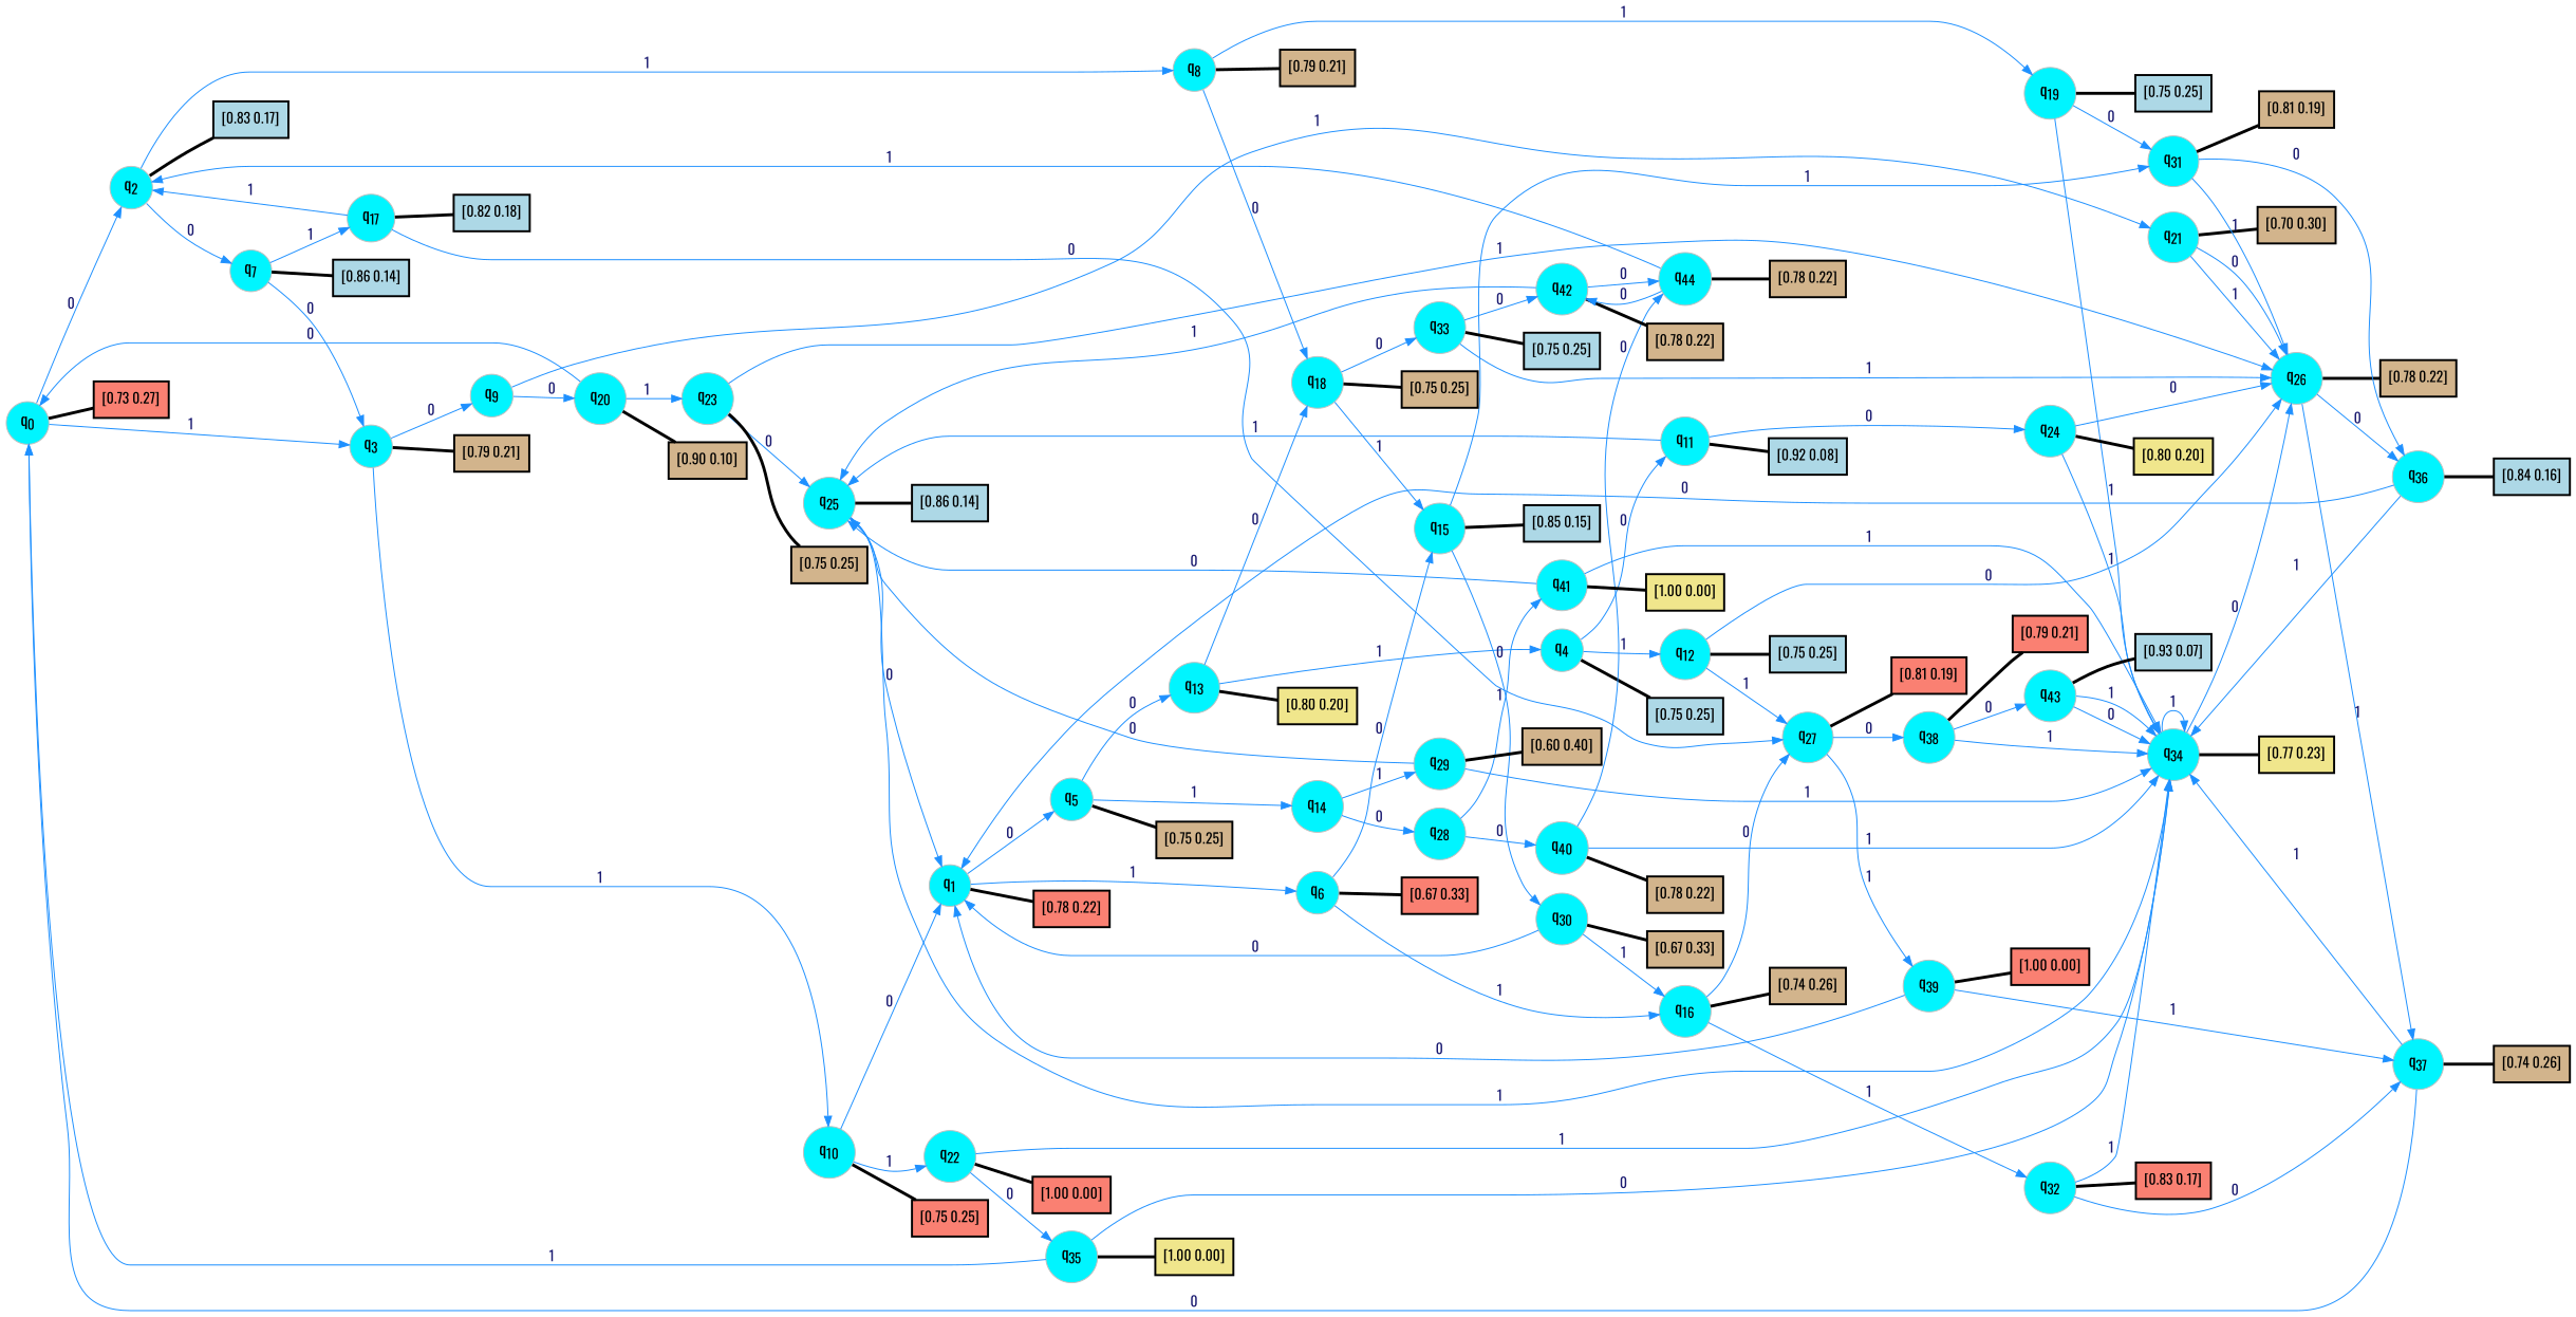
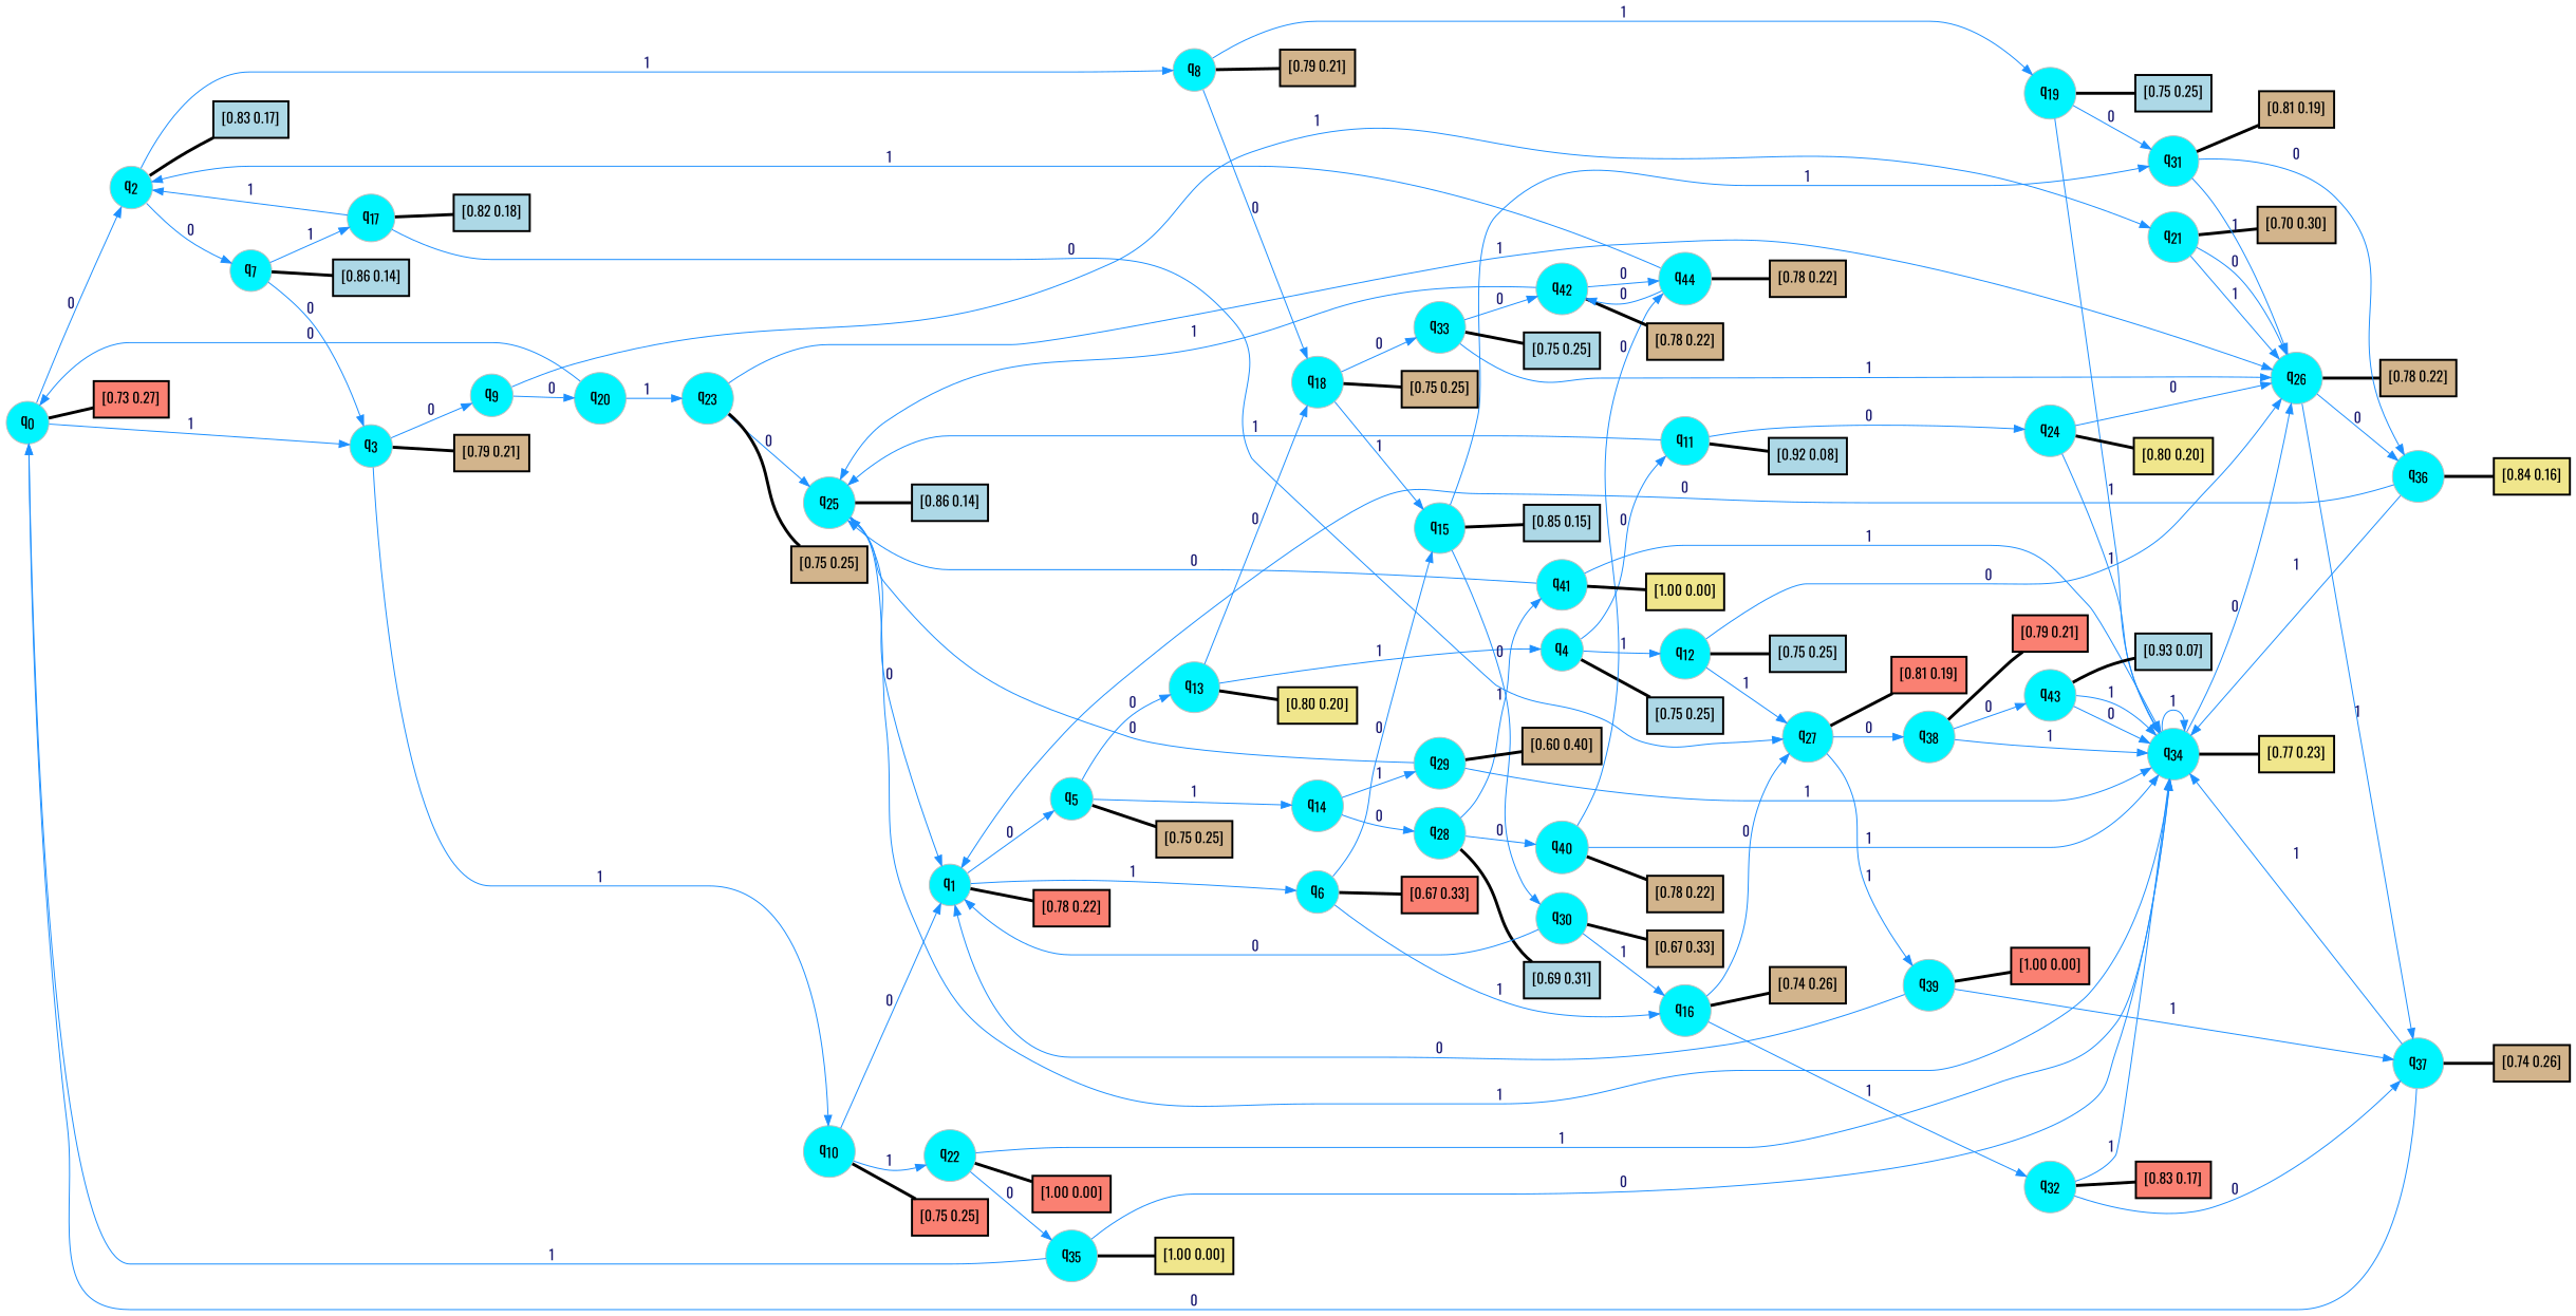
  digraph {
    fontname=Oswald
    rankdir=LR
    node [color=gray fillcolor=turquoise1 fontcolor=black fontname=Oswald fontsize=16 fontweight=bold shape=circle style=filled]
    edge [arrowsize=1 color=dodgerblue1 fontcolor=midnightblue fontname=Oswald fontweight=bold penwidth=1 style=solid weight=20]
    n1 [label=<q<SUB>0</SUB>>]
    n2 [label=<q<SUB>2</SUB>>]
    n3 [label=<q<SUB>3</SUB>>]
    n4 [color=black fillcolor=salmon fontsize=14 label="[0.73 0.27]" penwidth=2 shape=box]
    n5 [label=<q<SUB>7</SUB>>]
    n6 [label=<q<SUB>8</SUB>>]
    n7 [color=black fillcolor=lightblue fontsize=14 label="[0.83 0.17]" penwidth=2 shape=box]
    n8 [label=<q<SUB>9</SUB>>]
    n9 [label=<q<SUB>10</SUB>>]
    n10 [color=black fillcolor=tan fontsize=14 label="[0.79 0.21]" penwidth=2 shape=box]
    n11 [label=<q<SUB>1</SUB>>]
    n12 [label=<q<SUB>5</SUB>>]
    n13 [label=<q<SUB>6</SUB>>]
    n14 [color=black fillcolor=salmon fontsize=14 label="[0.78 0.22]" penwidth=2 shape=box]
    n15 [label=<q<SUB>13</SUB>>]
    n16 [label=<q<SUB>14</SUB>>]
    n17 [color=black fillcolor=tan fontsize=14 label="[0.75 0.25]" penwidth=2 shape=box]
    n18 [label=<q<SUB>15</SUB>>]
    n19 [label=<q<SUB>16</SUB>>]
    n20 [color=black fillcolor=salmon fontsize=14 label="[0.67 0.33]" penwidth=2 shape=box]
    n21 [label=<q<SUB>17</SUB>>]
    n22 [color=black fillcolor=lightblue fontsize=14 label="[0.86 0.14]" penwidth=2 shape=box]
    n23 [label=<q<SUB>18</SUB>>]
    n24 [label=<q<SUB>19</SUB>>]
    n25 [color=black fillcolor=tan fontsize=14 label="[0.79 0.21]" penwidth=2 shape=box]
    n26 [label=<q<SUB>20</SUB>>]
    n27 [label=<q<SUB>21</SUB>>]
    n28 [label=<q<SUB>22</SUB>>]
    n29 [color=black fillcolor=salmon fontsize=14 label="[0.75 0.25]" penwidth=2 shape=box]
    n30 [label=<q<SUB>4</SUB>>]
    n31 [label=<q<SUB>11</SUB>>]
    n32 [label=<q<SUB>12</SUB>>]
    n33 [color=black fillcolor=lightblue fontsize=14 label="[0.75 0.25]" penwidth=2 shape=box]
    n34 [label=<q<SUB>24</SUB>>]
    n35 [label=<q<SUB>25</SUB>>]
    n36 [color=black fillcolor=lightblue fontsize=14 label="[0.92 0.08]" penwidth=2 shape=box]
    n37 [label=<q<SUB>26</SUB>>]
    n38 [label=<q<SUB>27</SUB>>]
    n39 [color=black fillcolor=lightblue fontsize=14 label="[0.75 0.25]" penwidth=2 shape=box]
    n40 [color=black fillcolor=khaki fontsize=14 label="[0.80 0.20]" penwidth=2 shape=box]
    n41 [label=<q<SUB>28</SUB>>]
    n42 [label=<q<SUB>29</SUB>>]
    n43 [label=<q<SUB>30</SUB>>]
    n44 [label=<q<SUB>31</SUB>>]
    n45 [color=black fillcolor=lightblue fontsize=14 label="[0.85 0.15]" penwidth=2 shape=box]
    n46 [label=<q<SUB>32</SUB>>]
    n47 [color=black fillcolor=tan fontsize=14 label="[0.74 0.26]" penwidth=2 shape=box]
    n48 [color=black fillcolor=lightblue fontsize=14 label="[0.82 0.18]" penwidth=2 shape=box]
    n49 [label=<q<SUB>33</SUB>>]
    n50 [color=black fillcolor=tan fontsize=14 label="[0.75 0.25]" penwidth=2 shape=box]
    n51 [label=<q<SUB>34</SUB>>]
    n52 [color=black fillcolor=lightblue fontsize=14 label="[0.75 0.25]" penwidth=2 shape=box]
    n53 [label=<q<SUB>23</SUB>>]
-   n54 [color=black fillcolor=tan fontsize=14 label="[0.90 0.10]" penwidth=2 shape=box]
    n55 [color=black fillcolor=tan fontsize=14 label="[0.70 0.30]" penwidth=2 shape=box]
    n56 [label=<q<SUB>35</SUB>>]
    n57 [color=black fillcolor=salmon fontsize=14 label="[1.00 0.00]" penwidth=2 shape=box]
    n58 [color=black fillcolor=khaki fontsize=14 label="[0.80 0.20]" penwidth=2 shape=box]
    n59 [color=black fillcolor=lightblue fontsize=14 label="[0.86 0.14]" penwidth=2 shape=box]
    n60 [label=<q<SUB>36</SUB>>]
    n61 [label=<q<SUB>37</SUB>>]
    n62 [color=black fillcolor=tan fontsize=14 label="[0.78 0.22]" penwidth=2 shape=box]
    n63 [label=<q<SUB>38</SUB>>]
    n64 [label=<q<SUB>39</SUB>>]
    n65 [color=black fillcolor=salmon fontsize=14 label="[0.81 0.19]" penwidth=2 shape=box]
    n66 [label=<q<SUB>40</SUB>>]
    n67 [label=<q<SUB>41</SUB>>]
+   n68 [color=black fillcolor=lightblue fontsize=14 label="[0.69 0.31]" penwidth=2 shape=box]
    n69 [color=black fillcolor=tan fontsize=14 label="[0.60 0.40]" penwidth=2 shape=box]
    n70 [color=black fillcolor=tan fontsize=14 label="[0.67 0.33]" penwidth=2 shape=box]
    n71 [color=black fillcolor=tan fontsize=14 label="[0.81 0.19]" penwidth=2 shape=box]
    n72 [color=black fillcolor=salmon fontsize=14 label="[0.83 0.17]" penwidth=2 shape=box]
    n73 [label=<q<SUB>42</SUB>>]
    n74 [color=black fillcolor=lightblue fontsize=14 label="[0.75 0.25]" penwidth=2 shape=box]
    n75 [color=black fillcolor=khaki fontsize=14 label="[0.77 0.23]" penwidth=2 shape=box]
    n76 [color=black fillcolor=tan fontsize=14 label="[0.75 0.25]" penwidth=2 shape=box]
    n77 [color=black fillcolor=khaki fontsize=14 label="[1.00 0.00]" penwidth=2 shape=box]
-   n78 [color=black fillcolor=lightblue fontsize=14 label="[0.84 0.16]" penwidth=2 shape=box]
+   n78 [color=black fillcolor=khaki fontsize=14 label="[0.84 0.16]" penwidth=2 shape=box]
    n79 [color=black fillcolor=tan fontsize=14 label="[0.74 0.26]" penwidth=2 shape=box]
    n80 [label=<q<SUB>43</SUB>>]
    n81 [color=black fillcolor=salmon fontsize=14 label="[0.79 0.21]" penwidth=2 shape=box]
    n82 [color=black fillcolor=salmon fontsize=14 label="[1.00 0.00]" penwidth=2 shape=box]
    n83 [label=<q<SUB>44</SUB>>]
    n84 [color=black fillcolor=tan fontsize=14 label="[0.78 0.22]" penwidth=2 shape=box]
    n85 [color=black fillcolor=khaki fontsize=14 label="[1.00 0.00]" penwidth=2 shape=box]
    n86 [color=black fillcolor=tan fontsize=14 label="[0.78 0.22]" penwidth=2 shape=box]
    n87 [color=black fillcolor=lightblue fontsize=14 label="[0.93 0.07]" penwidth=2 shape=box]
    n88 [color=black fillcolor=tan fontsize=14 label="[0.78 0.22]" penwidth=2 shape=box]
    n1 -> n2 [label=0]
    n1 -> n3 [label=1]
    n1 -> n4 [arrowhead=none color=black penwidth=3]
    n2 -> n5 [label=0]
    n2 -> n6 [label=1]
    n2 -> n7 [arrowhead=none color=black penwidth=3]
    n3 -> n8 [label=0]
    n3 -> n9 [label=1]
    n3 -> n10 [arrowhead=none color=black penwidth=3]
    n5 -> n3 [label=0]
    n5 -> n21 [label=1]
    n5 -> n22 [arrowhead=none color=black penwidth=3]
    n6 -> n23 [label=0]
    n6 -> n24 [label=1]
    n6 -> n25 [arrowhead=none color=black penwidth=3]
    n8 -> n26 [label=0]
    n8 -> n27 [label=1]
    n9 -> n11 [label=0]
    n9 -> n28 [label=1]
    n9 -> n29 [arrowhead=none color=black penwidth=3]
    n11 -> n12 [label=0]
    n11 -> n13 [label=1]
    n11 -> n14 [arrowhead=none color=black penwidth=3]
    n12 -> n15 [label=0]
    n12 -> n16 [label=1]
    n12 -> n17 [arrowhead=none color=black penwidth=3]
    n13 -> n18 [label=0]
    n13 -> n19 [label=1]
    n13 -> n20 [arrowhead=none color=black penwidth=3]
    n15 -> n23 [label=0]
    n15 -> n30 [label=1]
    n15 -> n40 [arrowhead=none color=black penwidth=3]
    n16 -> n41 [label=0]
    n16 -> n42 [label=1]
    n18 -> n43 [label=0]
    n18 -> n44 [label=1]
    n18 -> n45 [arrowhead=none color=black penwidth=3]
    n19 -> n38 [label=0]
    n19 -> n46 [label=1]
    n19 -> n47 [arrowhead=none color=black penwidth=3]
    n21 -> n2 [label=1]
    n21 -> n38 [label=0]
    n21 -> n48 [arrowhead=none color=black penwidth=3]
    n23 -> n18 [label=1]
    n23 -> n49 [label=0]
    n23 -> n50 [arrowhead=none color=black penwidth=3]
    n24 -> n44 [label=0]
    n24 -> n51 [label=1]
    n24 -> n52 [arrowhead=none color=black penwidth=3]
    n26 -> n1 [label=0]
    n26 -> n53 [label=1]
-   n26 -> n54 [arrowhead=none color=black penwidth=3]
    n27 -> n37 [label=0]
    n27 -> n37 [label=1]
    n27 -> n55 [arrowhead=none color=black penwidth=3]
    n28 -> n51 [label=1]
    n28 -> n56 [label=0]
    n28 -> n57 [arrowhead=none color=black penwidth=3]
    n30 -> n31 [label=0]
    n30 -> n32 [label=1]
    n30 -> n33 [arrowhead=none color=black penwidth=3]
    n31 -> n34 [label=0]
    n31 -> n35 [label=1]
    n31 -> n36 [arrowhead=none color=black penwidth=3]
    n32 -> n37 [label=0]
    n32 -> n38 [label=1]
    n32 -> n39 [arrowhead=none color=black penwidth=3]
    n34 -> n37 [label=0]
    n34 -> n51 [label=1]
    n34 -> n58 [arrowhead=none color=black penwidth=3]
    n35 -> n11 [label=0]
    n35 -> n51 [label=1]
    n35 -> n59 [arrowhead=none color=black penwidth=3]
    n37 -> n60 [label=0]
    n37 -> n61 [label=1]
    n37 -> n62 [arrowhead=none color=black penwidth=3]
    n38 -> n63 [label=0]
    n38 -> n64 [label=1]
    n38 -> n65 [arrowhead=none color=black penwidth=3]
    n41 -> n66 [label=0]
    n41 -> n67 [label=1]
+   n41 -> n68 [arrowhead=none color=black penwidth=3]
    n42 -> n35 [label=0]
    n42 -> n51 [label=1]
    n42 -> n69 [arrowhead=none color=black penwidth=3]
    n43 -> n11 [label=0]
    n43 -> n19 [label=1]
    n43 -> n70 [arrowhead=none color=black penwidth=3]
    n44 -> n37 [label=1]
    n44 -> n60 [label=0]
    n44 -> n71 [arrowhead=none color=black penwidth=3]
    n46 -> n51 [label=1]
    n46 -> n61 [label=0]
    n46 -> n72 [arrowhead=none color=black penwidth=3]
    n49 -> n37 [label=1]
    n49 -> n73 [label=0]
    n49 -> n74 [arrowhead=none color=black penwidth=3]
    n51 -> n37 [label=0]
    n51 -> n51 [label=1]
    n51 -> n75 [arrowhead=none color=black penwidth=3]
    n53 -> n35 [label=0]
    n53 -> n37 [label=1]
    n53 -> n76 [arrowhead=none color=black penwidth=3]
    n56 -> n1 [label=1]
    n56 -> n51 [label=0]
    n56 -> n77 [arrowhead=none color=black penwidth=3]
    n60 -> n11 [label=0]
    n60 -> n51 [label=1]
    n60 -> n78 [arrowhead=none color=black penwidth=3]
    n61 -> n1 [label=0]
    n61 -> n51 [label=1]
    n61 -> n79 [arrowhead=none color=black penwidth=3]
    n63 -> n51 [label=1]
    n63 -> n80 [label=0]
    n63 -> n81 [arrowhead=none color=black penwidth=3]
    n64 -> n11 [label=0]
    n64 -> n61 [label=1]
    n64 -> n82 [arrowhead=none color=black penwidth=3]
    n66 -> n51 [label=1]
    n66 -> n83 [label=0]
    n66 -> n84 [arrowhead=none color=black penwidth=3]
    n67 -> n35 [label=0]
    n67 -> n51 [label=1]
    n67 -> n85 [arrowhead=none color=black penwidth=3]
    n73 -> n35 [label=1]
    n73 -> n83 [label=0]
    n73 -> n86 [arrowhead=none color=black penwidth=3]
    n80 -> n51 [label=0]
    n80 -> n51 [label=1]
    n80 -> n87 [arrowhead=none color=black penwidth=3]
    n83 -> n2 [label=1]
    n83 -> n73 [label=0]
    n83 -> n88 [arrowhead=none color=black penwidth=3]
  }
